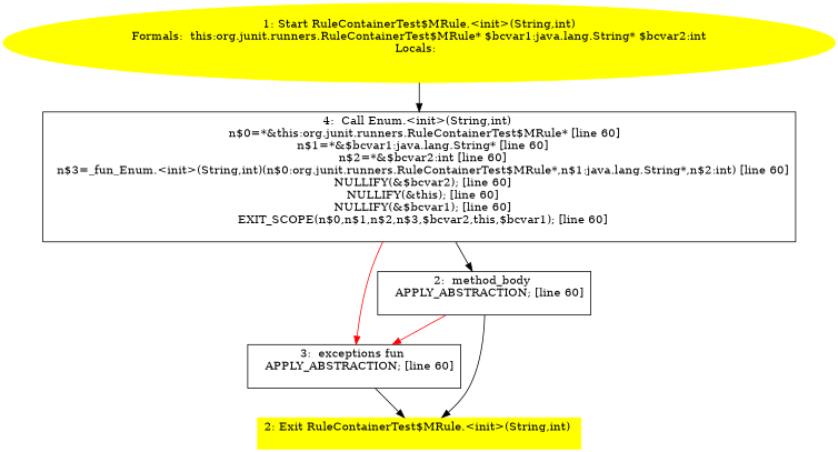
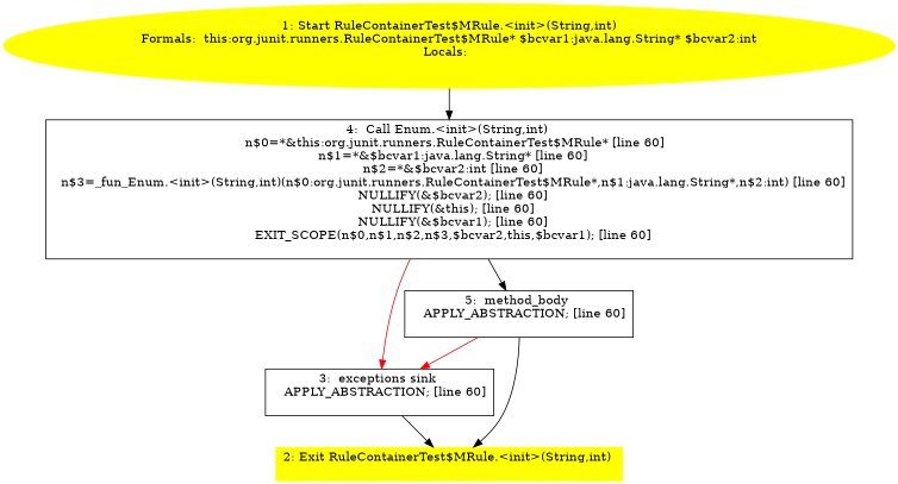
  digraph {
    node [shape=box]
    n1 [color=yellow label="1: Start RuleContainerTest$MRule.<init>(String,int)\nFormals:  this:org.junit.runners.RuleContainerTest$MRule* $bcvar1:java.lang.String* $bcvar2:int\nLocals:  \n  " style=filled shape=""]
    n2 [label="4:  Call Enum.<init>(String,int) \n   n$0=*&this:org.junit.runners.RuleContainerTest$MRule* [line 60]\n  n$1=*&$bcvar1:java.lang.String* [line 60]\n  n$2=*&$bcvar2:int [line 60]\n  n$3=_fun_Enum.<init>(String,int)(n$0:org.junit.runners.RuleContainerTest$MRule*,n$1:java.lang.String*,n$2:int) [line 60]\n  NULLIFY(&$bcvar2); [line 60]\n  NULLIFY(&this); [line 60]\n  NULLIFY(&$bcvar1); [line 60]\n  EXIT_SCOPE(n$0,n$1,n$2,n$3,$bcvar2,this,$bcvar1); [line 60]\n "]
-   n3 [label="3:  exceptions fun \n   APPLY_ABSTRACTION; [line 60]\n "]
-   n4 [label="2:  method_body \n   APPLY_ABSTRACTION; [line 60]\n "]
+   n3 [label="3:  exceptions sink \n   APPLY_ABSTRACTION; [line 60]\n "]
+   n4 [label="5:  method_body \n   APPLY_ABSTRACTION; [line 60]\n "]
    n5 [color=yellow label="2: Exit RuleContainerTest$MRule.<init>(String,int) \n  " style=filled]
    n1 -> n2
    n2 -> n3 [color=red]
    n2 -> n4
    n3 -> n5
    n4 -> n3 [color=red]
    n4 -> n5
  }
